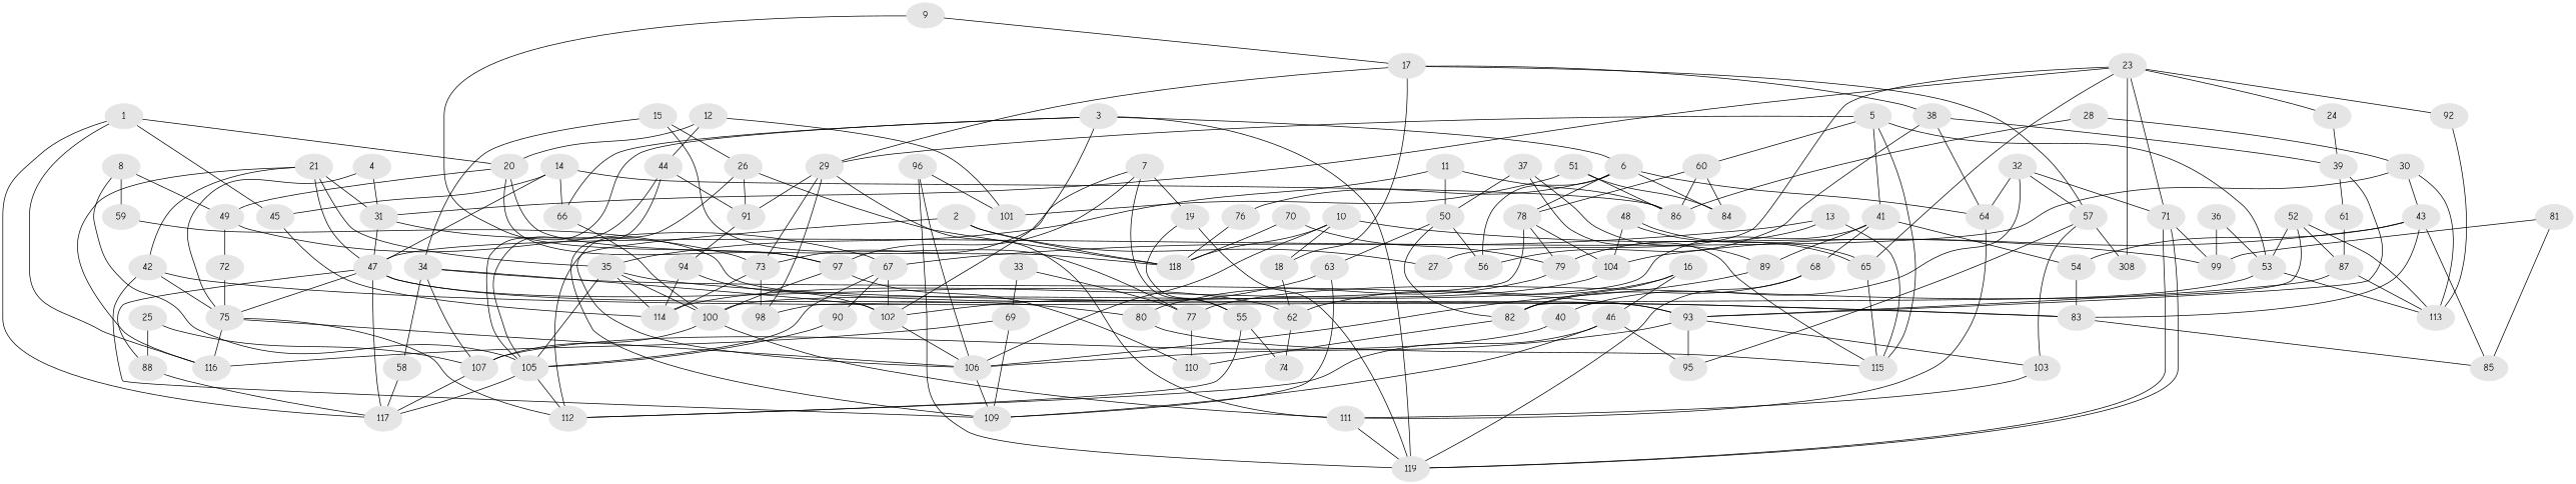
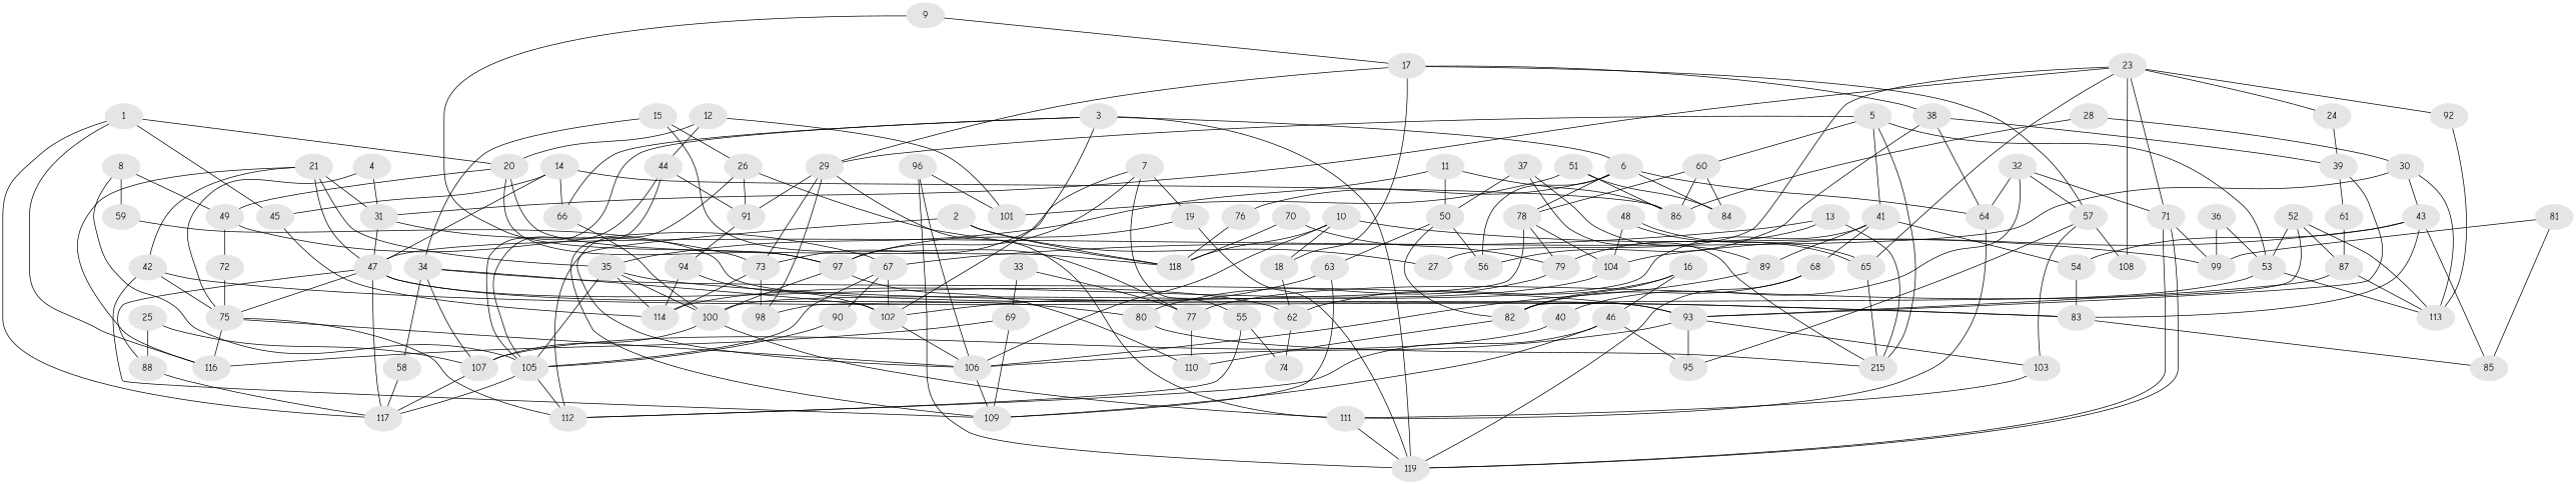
  graph {
    fontname="Comic Neue"
    node [color=gray90 fontname="Comic Neue" style=filled]
    edge [fontname="Comic Neue"]
    1
    20
    45
    116
    117
    118
    97
    49
    114
    2
    27
    112
    3
    6
    66
    102
    105
    119
    56
    64
    76
    78
    84
    100
    106
    4
    31
    75
    73
    47
    5
    29
    41
    53
    60
-   115
+   115 [label=215]
    91
    98
    111
    68
    89
    54
    77
    113
    86
    79
    104
    7
    19
    55
    74
    110
    8
    59
    67
    72
    93
    9
    17
    18
    38
    57
    10
    99
    62
    109
    11
    35
    50
    83
    82
    63
    12
    44
    101
    13
    90
    80
    107
    14
    88
    15
    26
    34
    58
    16
    46
    95
    39
-   108 [label=308]
+   108
    103
    21
    42
    24
    23
    65
    71
    92
    61
    25
    94
    28
    30
    43
    85
    32
    40
    33
    69
    36
    37
    87
    48
    51
    52
    70
    81
    96
    1 -- 20
    1 -- 45
    1 -- 116
    1 -- 117
    20 -- 118
    20 -- 97
    20 -- 49
    45 -- 114
    97 -- 100
    97 -- 110
    49 -- 67
    49 -- 72
    2 -- 118
    2 -- 27
    2 -- 112
    3 -- 6
    3 -- 66
    3 -- 102
    3 -- 105
    3 -- 119
    6 -- 56
    6 -- 64
    6 -- 76
    6 -- 78
    6 -- 84
    66 -- 100
    102 -- 106
    105 -- 117
    105 -- 112
    64 -- 111
    76 -- 118
    78 -- 98
    78 -- 79
    78 -- 104
    100 -- 111
    100 -- 107
    106 -- 109
    4 -- 31
    4 -- 75
    31 -- 73
    31 -- 47
    75 -- 116
    75 -- 112
    75 -- 106
    73 -- 114
    73 -- 98
    47 -- 117
    47 -- 75
    47 -- 62
    47 -- 80
    47 -- 88
    5 -- 29
    5 -- 41
    5 -- 53
    5 -- 60
    5 -- 115
    29 -- 73
    29 -- 91
    29 -- 98
    29 -- 111
    41 -- 100
    41 -- 68
    41 -- 89
    41 -- 54
    53 -- 77
    53 -- 113
    60 -- 78
    60 -- 84
    60 -- 86
    91 -- 94
    111 -- 119
    68 -- 119
    68 -- 82
    89 -- 106
    54 -- 83
    77 -- 110
    79 -- 80
    104 -- 114
    7 -- 97
    7 -- 73
    7 -- 19
    7 -- 55
    19 -- 119
-   19 -- 55
+   19 -- 97
    55 -- 112
    55 -- 74
    8 -- 49
    8 -- 105
    8 -- 59
    59 -- 93
    67 -- 102
    67 -- 105
    67 -- 90
    72 -- 75
    93 -- 106
    93 -- 95
    93 -- 103
    9 -- 97
    9 -- 17
    17 -- 29
    17 -- 18
    17 -- 38
    17 -- 57
    18 -- 62
    38 -- 56
    38 -- 64
    38 -- 39
    57 -- 95
    57 -- 108
    57 -- 103
    10 -- 118
    10 -- 106
    10 -- 18
    10 -- 99
    62 -- 74
    11 -- 86
    11 -- 35
    11 -- 50
    35 -- 114
    35 -- 105
    35 -- 100
    35 -- 83
    50 -- 56
    50 -- 82
    50 -- 63
    83 -- 85
    82 -- 110
    63 -- 102
    63 -- 109
    12 -- 20
    12 -- 44
    12 -- 101
    44 -- 105
    44 -- 91
    44 -- 109
    13 -- 115
    13 -- 79
    13 -- 67
    90 -- 105
    80 -- 115
    107 -- 117
    14 -- 45
    14 -- 66
    14 -- 47
    14 -- 86
    88 -- 117
    15 -- 77
    15 -- 26
    15 -- 34
    26 -- 118
    26 -- 106
    26 -- 91
    34 -- 102
    34 -- 93
    34 -- 107
    34 -- 58
    58 -- 117
    16 -- 62
    16 -- 82
    16 -- 46
    46 -- 112
    46 -- 109
    46 -- 95
    39 -- 93
    39 -- 61
    103 -- 111
    21 -- 116
    21 -- 31
    21 -- 47
    21 -- 35
    21 -- 42
    42 -- 75
    42 -- 109
    42 -- 83
    24 -- 39
    23 -- 27
    23 -- 31
    23 -- 108
    23 -- 24
    23 -- 65
    23 -- 71
    23 -- 92
    65 -- 115
    71 -- 119
    71 -- 119
    71 -- 99
    92 -- 113
    61 -- 87
    25 -- 107
    25 -- 88
    94 -- 114
    94 -- 102
    28 -- 86
    28 -- 30
    30 -- 47
    30 -- 113
    30 -- 43
    43 -- 54
    43 -- 104
    43 -- 83
    43 -- 85
    32 -- 64
    32 -- 57
    32 -- 71
    32 -- 40
    40 -- 107
    33 -- 77
    33 -- 69
    69 -- 116
    69 -- 109
    36 -- 53
    36 -- 99
    37 -- 115
    37 -- 89
    37 -- 50
    87 -- 113
    87 -- 93
    48 -- 104
    48 -- 65
    48 -- 65
    51 -- 84
    51 -- 86
    51 -- 101
    52 -- 53
    52 -- 113
    52 -- 82
    52 -- 87
    70 -- 118
    70 -- 79
    81 -- 99
    81 -- 85
    96 -- 119
    96 -- 106
    96 -- 101
  }
